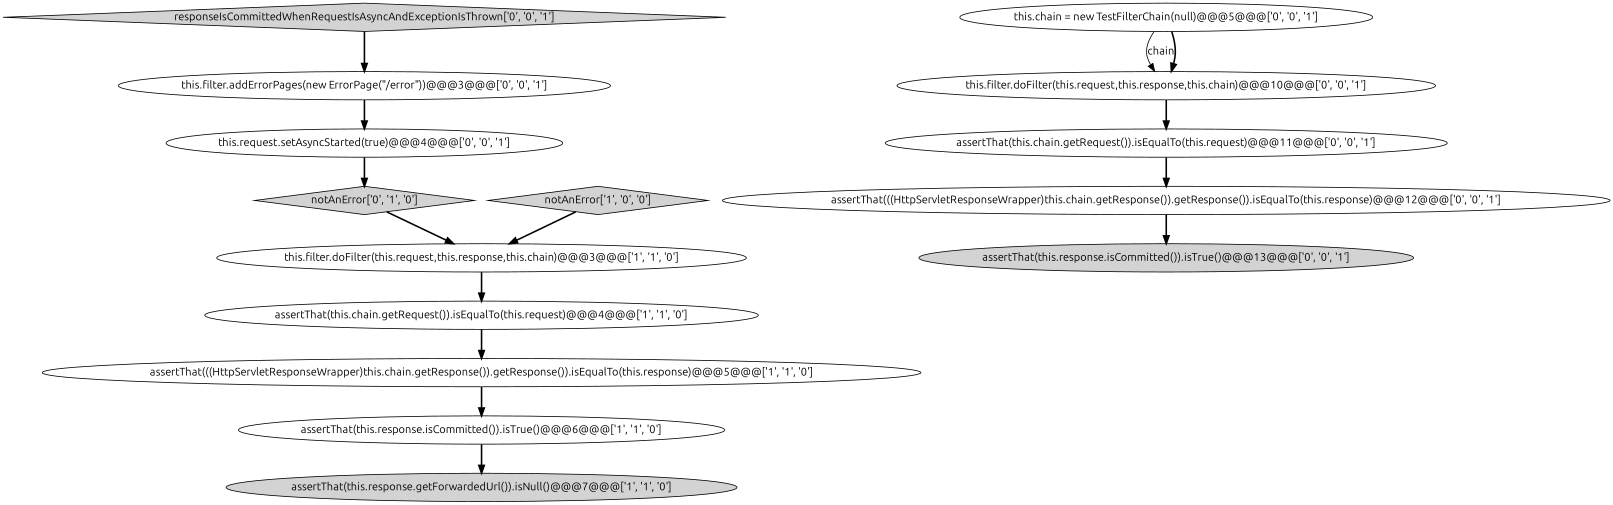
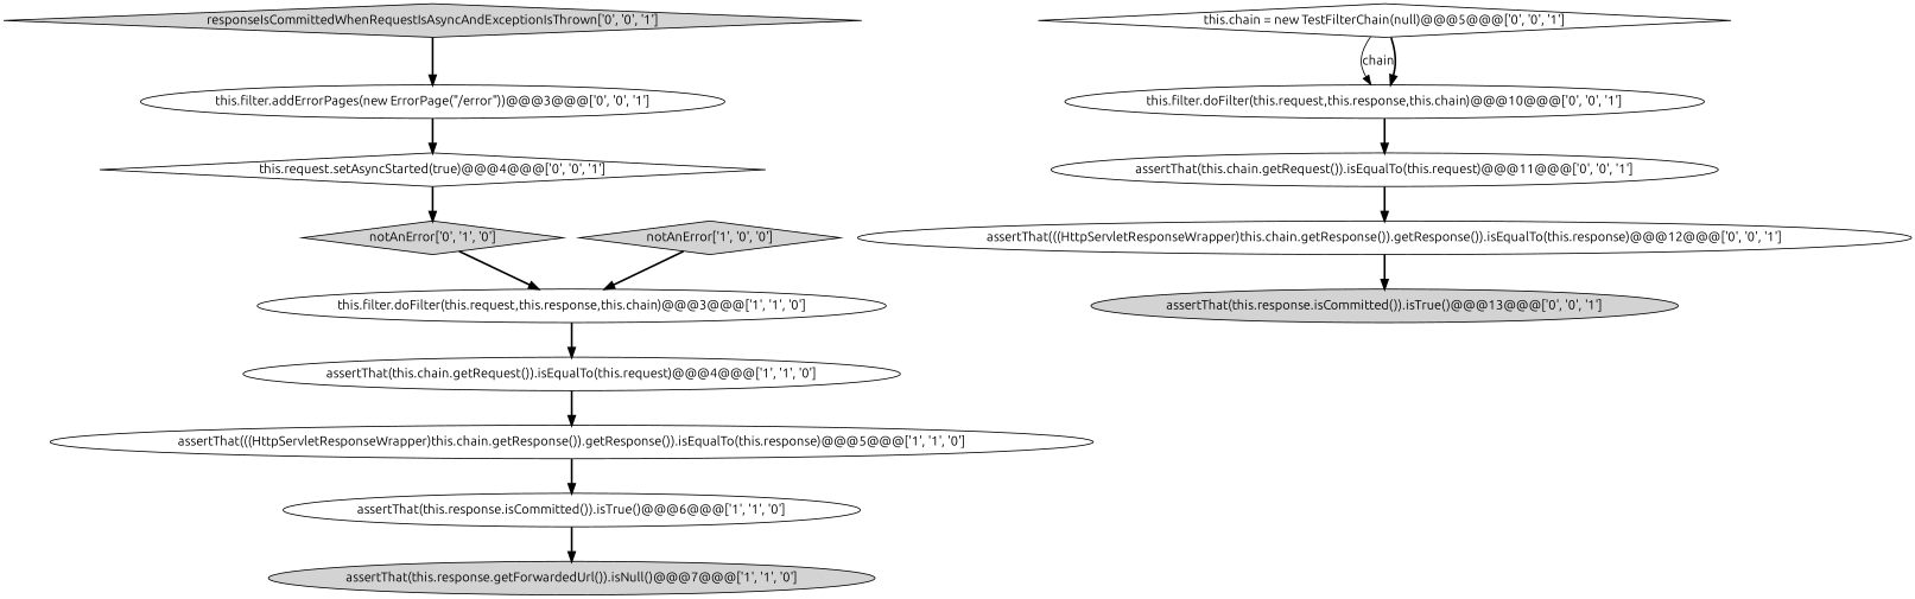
  digraph {
    fontname=Ubuntu
    node [fillcolor=white fontname=Ubuntu shape=ellipse style=filled]
    edge [fontname=Ubuntu style=bold]
    n1 [fillcolor=lightgray label="assertThat(this.response.getForwardedUrl()).isNull()@@@7@@@['1', '1', '0']"]
    n2 [label="this.filter.addErrorPages(new ErrorPage(\"/error\"))@@@3@@@['0', '0', '1']"]
-   n3 [label="this.request.setAsyncStarted(true)@@@4@@@['0', '0', '1']"]
+   n3 [label="this.request.setAsyncStarted(true)@@@4@@@['0', '0', '1']" shape=diamond]
    n4 [fillcolor=lightgray label="notAnError['0', '1', '0']" shape=diamond]
    n5 [label="assertThat(this.response.isCommitted()).isTrue()@@@6@@@['1', '1', '0']"]
    n6 [fillcolor=lightgray label="assertThat(this.response.isCommitted()).isTrue()@@@13@@@['0', '0', '1']"]
    n7 [fillcolor=lightgray label="notAnError['1', '0', '0']" shape=diamond]
    n8 [label="this.filter.doFilter(this.request,this.response,this.chain)@@@3@@@['1', '1', '0']"]
    n9 [label="assertThat(this.chain.getRequest()).isEqualTo(this.request)@@@4@@@['1', '1', '0']"]
-   n10 [label="this.chain = new TestFilterChain(null)@@@5@@@['0', '0', '1']"]
+   n10 [label="this.chain = new TestFilterChain(null)@@@5@@@['0', '0', '1']" shape=diamond]
    n11 [label="this.filter.doFilter(this.request,this.response,this.chain)@@@10@@@['0', '0', '1']"]
    n12 [label="assertThat(this.chain.getRequest()).isEqualTo(this.request)@@@11@@@['0', '0', '1']"]
    n13 [label="assertThat(((HttpServletResponseWrapper)this.chain.getResponse()).getResponse()).isEqualTo(this.response)@@@5@@@['1', '1', '0']"]
    n14 [label="assertThat(((HttpServletResponseWrapper)this.chain.getResponse()).getResponse()).isEqualTo(this.response)@@@12@@@['0', '0', '1']"]
    n15 [fillcolor=lightgray label="responseIsCommittedWhenRequestIsAsyncAndExceptionIsThrown['0', '0', '1']" shape=diamond]
    n2 -> n3
    n3 -> n4
    n4 -> n8
    n5 -> n1
    n7 -> n8
    n8 -> n9
    n9 -> n13
    n10 -> n11 [label=chain style=solid]
    n10 -> n11
    n11 -> n12
    n12 -> n14
    n13 -> n5
    n14 -> n6
    n15 -> n2
  }
